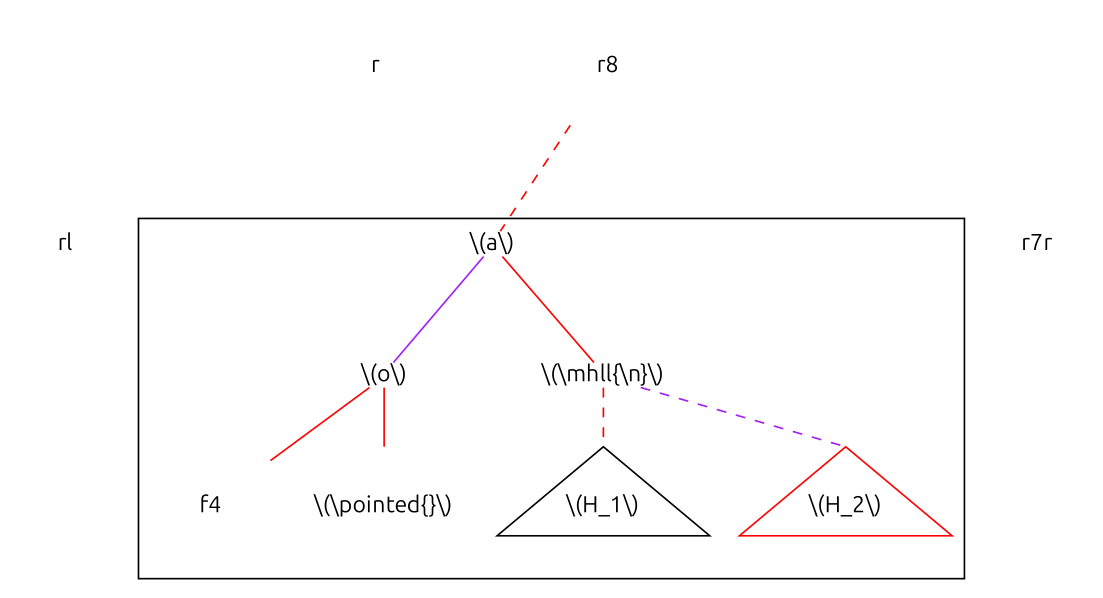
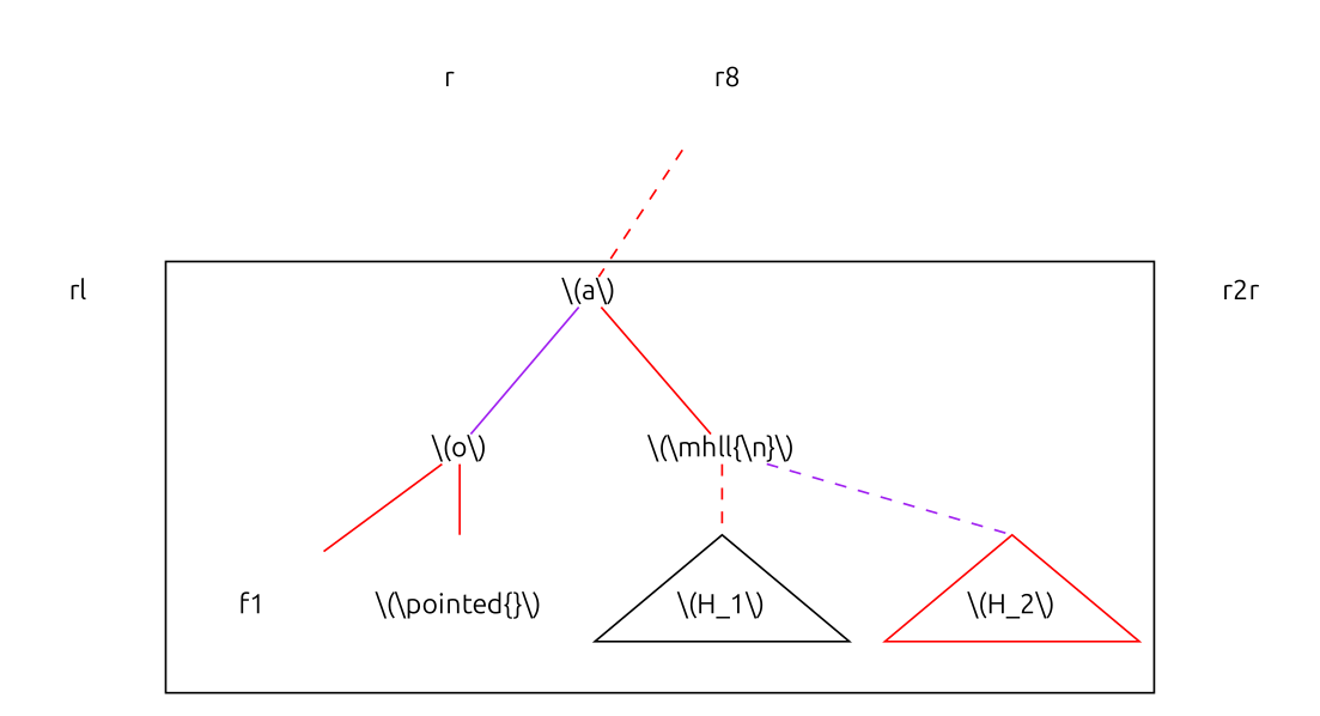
  graph {
    fontname=Ubuntu
    splines=false
    node [color=black fontname=Ubuntu shape=none]
    edge [color=red fontname=Ubuntu]
    n1 [color=red height=1 label="\\(a\\)" shape=plain width=1]
    n2 [color=brown height=1 label="\\(o\\)" shape=plain width=1]
    n3 [height=1 label="\\(\\mhll{\\n}\\)" shape=plain width=1]
-   f1 [color=brown height=1 width=1 label=f4]
+   f1 [color=brown height=1 width=1]
    n5 [color=red height=1 label="\\(\\pointed{}\\)" width=1]
    n6 [height=1 label="\\(H_1\\)" shape=triangle width=1]
    n7 [color=red height=1 label="\\(H_2\\)" shape=triangle width=1]
    r [height=1 width=1]
    rl [height=1 width=1]
    n10 [color=brown height=1 label=r8 width=1]
-   r2r [height=1 width=1 label=r7r]
+   r2r [height=1 width=1]
    subgraph cluster_1 {
      n1
      n2
      n3
      f1
      n5
      n6
      n7
    }
    n1 -- n2 [color=purple]
    n1 -- n3
    n2 -- f1
    n2 -- n5
    n3 -- n6 [headport=n style=dashed]
    n3 -- n7 [color=purple headport=n style=dashed]
    r -- n1 [style=invis color=""]
    r -- rl [style=invis color=""]
    n10 -- n1 [style=dashed]
    n10 -- r2r [style=invis color=""]
  }
